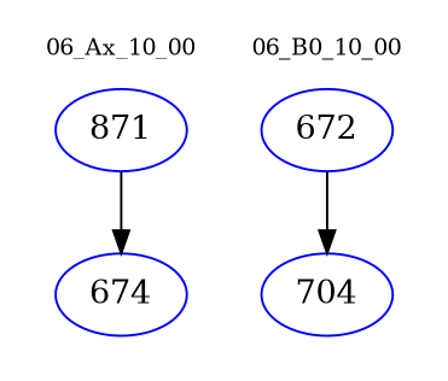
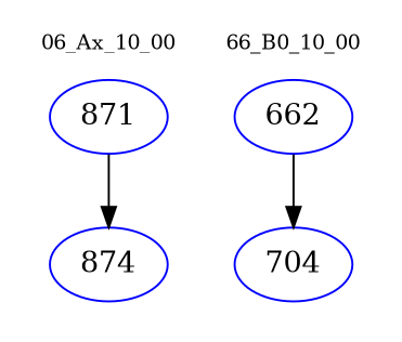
  digraph {
    node [color=blue]
    edge [color=black]
    n1 [label=871]
-   n2 [label=674]
-   n3 [label=672]
+   n2 [label=874]
+   n3 [label=662]
    n4 [label=704]
    subgraph cluster_1 {
      color=white
      fontsize=10
      label="06_Ax_10_00"
      n1
      n2
    }
    subgraph cluster_2 {
      color=white
      fontsize=10
-     label="06_B0_10_00"
+     label="66_B0_10_00"
      n3
      n4
    }
    n1 -> n2
    n3 -> n4
  }
